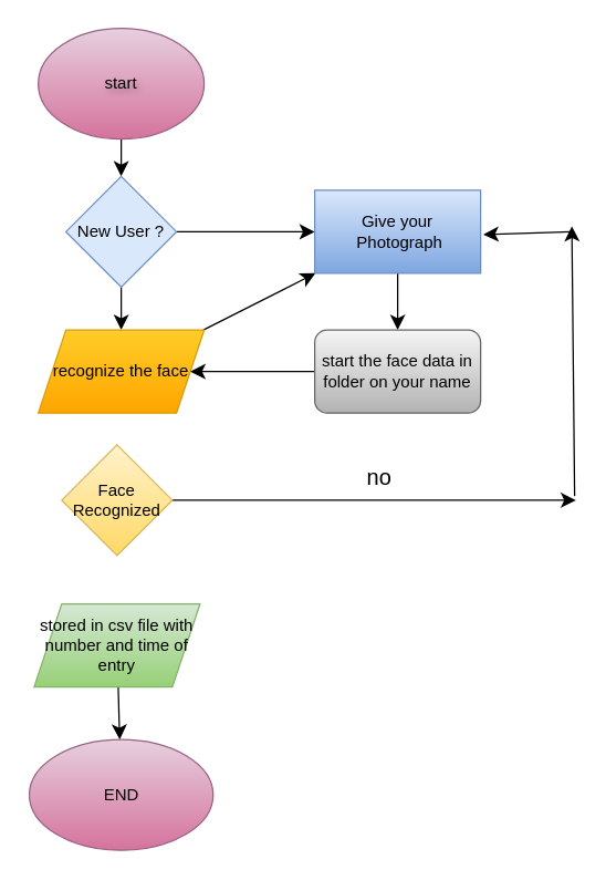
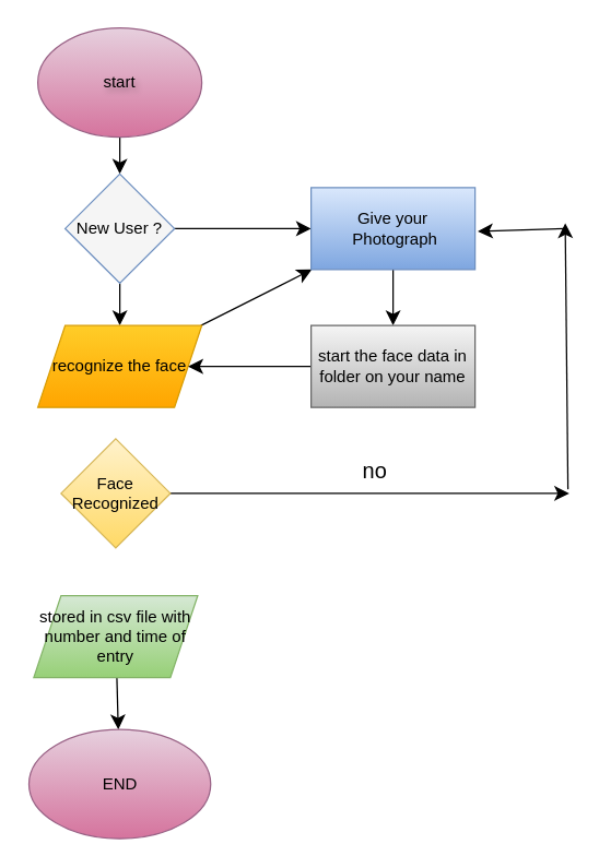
  <mxCell id="0" />
  <mxCell id="1" parent="0" />
  <mxCell id="2" value="" style="edgeStyle=none;curved=1;rounded=0;orthogonalLoop=1;jettySize=auto;html=1;fontSize=12;startSize=8;endSize=8;" edge="1" parent="1" source="3" target="6"><mxGeometry relative="1" as="geometry" /></mxCell>
  <mxCell id="3" value="start" style="ellipse;whiteSpace=wrap;html=1;fillColor=#e6d0de;strokeColor=#996185;gradientColor=#d5739d;labelBackgroundColor=none;textShadow=1;" vertex="1" parent="1"><mxGeometry x="27" y="20" width="120" height="80" as="geometry" /></mxCell>
  <mxCell id="4" value="" style="edgeStyle=none;curved=1;rounded=0;orthogonalLoop=1;jettySize=auto;html=1;fontSize=12;startSize=8;endSize=8;" edge="1" parent="1" source="6" target="8"><mxGeometry relative="1" as="geometry" /></mxCell>
  <mxCell id="5" value="" style="edgeStyle=none;curved=1;rounded=0;orthogonalLoop=1;jettySize=auto;html=1;fontSize=12;startSize=8;endSize=8;" edge="1" parent="1" source="6" target="15"><mxGeometry relative="1" as="geometry" /></mxCell>
- <mxCell id="6" value="New User ?" style="rhombus;whiteSpace=wrap;html=1;fillColor=#dae8fc;strokeColor=#6c8ebf;" vertex="1" parent="1"><mxGeometry x="47" y="127" width="80" height="80" as="geometry" /></mxCell>
+ <mxCell id="6" value="New User ?" style="rhombus;whiteSpace=wrap;html=1;fillColor=#f5f5f5;strokeColor=#6c8ebf;" vertex="1" parent="1"><mxGeometry x="47" y="127" width="80" height="80" as="geometry" /></mxCell>
  <mxCell id="7" value="" style="edgeStyle=none;curved=1;rounded=0;orthogonalLoop=1;jettySize=auto;html=1;fontSize=12;startSize=8;endSize=8;" edge="1" parent="1" source="8" target="15"><mxGeometry relative="1" as="geometry" /></mxCell>
  <mxCell id="8" value="recognize the face" style="shape=parallelogram;perimeter=parallelogramPerimeter;whiteSpace=wrap;html=1;fixedSize=1;fillColor=#ffcd28;strokeColor=#d79b00;gradientColor=#ffa500;" vertex="1" parent="1"><mxGeometry x="27" y="238" width="120" height="60" as="geometry" /></mxCell>
  <mxCell id="9" style="edgeStyle=none;curved=1;rounded=0;orthogonalLoop=1;jettySize=auto;html=1;fontSize=12;startSize=8;endSize=8;" edge="1" parent="1" source="10"><mxGeometry relative="1" as="geometry"><mxPoint x="416" y="361" as="targetPoint" /></mxGeometry></mxCell>
  <mxCell id="10" value="Face Recognized" style="rhombus;whiteSpace=wrap;html=1;fillColor=#fff2cc;strokeColor=#d6b656;gradientColor=#ffd966;" vertex="1" parent="1"><mxGeometry x="44" y="321" width="80" height="80" as="geometry" /></mxCell>
  <mxCell id="11" value="" style="edgeStyle=none;curved=1;rounded=0;orthogonalLoop=1;jettySize=auto;html=1;fontSize=12;startSize=8;endSize=8;" edge="1" parent="1" source="12" target="13"><mxGeometry relative="1" as="geometry" /></mxCell>
  <mxCell id="12" value="stored in csv file with number and time of entry" style="shape=parallelogram;perimeter=parallelogramPerimeter;whiteSpace=wrap;html=1;fixedSize=1;fillColor=#d5e8d4;strokeColor=#82b366;gradientColor=#97d077;" vertex="1" parent="1"><mxGeometry x="24" y="436" width="120" height="60" as="geometry" /></mxCell>
  <mxCell id="13" value="END" style="ellipse;whiteSpace=wrap;html=1;fillColor=#e6d0de;gradientColor=#d5739d;strokeColor=#996185;" vertex="1" parent="1"><mxGeometry x="20.5" y="534" width="133" height="80" as="geometry" /></mxCell>
  <mxCell id="14" value="" style="edgeStyle=none;curved=1;rounded=0;orthogonalLoop=1;jettySize=auto;html=1;fontSize=12;startSize=8;endSize=8;" edge="1" parent="1" source="15" target="17"><mxGeometry relative="1" as="geometry" /></mxCell>
  <mxCell id="15" value="Give your&lt;div&gt;&amp;nbsp;Photograph&lt;/div&gt;" style="whiteSpace=wrap;html=1;fillColor=#dae8fc;strokeColor=#6c8ebf;gradientColor=#7ea6e0;" vertex="1" parent="1"><mxGeometry x="227" y="137" width="120" height="60" as="geometry" /></mxCell>
  <mxCell id="16" style="edgeStyle=none;curved=1;rounded=0;orthogonalLoop=1;jettySize=auto;html=1;entryX=1;entryY=0.5;entryDx=0;entryDy=0;fontSize=12;startSize=8;endSize=8;" edge="1" parent="1" source="17" target="8"><mxGeometry relative="1" as="geometry" /></mxCell>
- <mxCell id="17" value="start the face data in folder on your name" style="whiteSpace=wrap;html=1;fillColor=#f5f5f5;strokeColor=#666666;gradientColor=#b3b3b3;rounded=1;" vertex="1" parent="1"><mxGeometry x="227" y="238" width="120" height="60" as="geometry" /></mxCell>
+ <mxCell id="17" value="start the face data in folder on your name" style="whiteSpace=wrap;html=1;fillColor=#f5f5f5;strokeColor=#666666;gradientColor=#b3b3b3;" vertex="1" parent="1"><mxGeometry x="227" y="238" width="120" height="60" as="geometry" /></mxCell>
  <mxCell id="18" value="" style="endArrow=classic;html=1;rounded=0;fontSize=12;startSize=8;endSize=8;curved=1;" edge="1" parent="1"><mxGeometry width="50" height="50" relative="1" as="geometry"><mxPoint x="415" y="358" as="sourcePoint" /><mxPoint x="413" y="163" as="targetPoint" /></mxGeometry></mxCell>
  <mxCell id="19" value="" style="endArrow=classic;html=1;rounded=0;fontSize=12;startSize=8;endSize=8;curved=1;" edge="1" parent="1"><mxGeometry width="50" height="50" relative="1" as="geometry"><mxPoint x="413" y="167" as="sourcePoint" /><mxPoint x="349" y="169" as="targetPoint" /></mxGeometry></mxCell>
  <mxCell id="20" value="no" style="text;strokeColor=none;fillColor=none;html=1;align=center;verticalAlign=middle;whiteSpace=wrap;rounded=0;fontSize=16;" vertex="1" parent="1"><mxGeometry x="244" y="329" width="60" height="30" as="geometry" /></mxCell>
